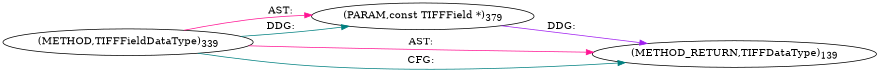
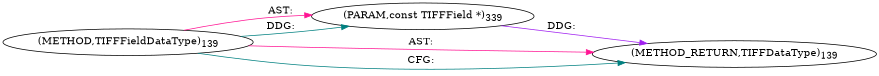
  digraph {
    rankdir=LR
    edge [color=deeppink]
-   n1 [label=<(METHOD,TIFFFieldDataType)<SUB>339</SUB>>]
-   n2 [label=<(PARAM,const TIFFField *)<SUB>379</SUB>>]
+   n1 [label=<(METHOD,TIFFFieldDataType)<SUB>139</SUB>>]
+   n2 [label=<(PARAM,const TIFFField *)<SUB>339</SUB>>]
    n3 [label=<(METHOD_RETURN,TIFFDataType)<SUB>139</SUB>>]
    n1 -> n2 [label="AST: "]
    n1 -> n2 [color=teal label="DDG: "]
    n1 -> n3 [label="AST: "]
    n1 -> n3 [color=teal label="CFG: "]
    n2 -> n3 [color=purple label="DDG: "]
  }
